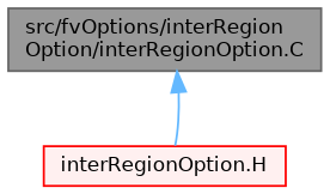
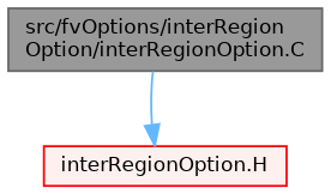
  digraph {
    node [fontname=Helvetica fontsize=10 shape=box style=filled]
    n1 [color=gray40 fillcolor=grey60 fontcolor=black height=0.2 label="src/fvOptions/interRegion\lOption/interRegionOption.C" width=0.4]
    n2 [color=red fillcolor="#FFF0F0" height=0.2 label="interRegionOption.H" width=0.4]
-   n2 -> n1 [color=steelblue1 fontname=Helvetica fontsize=10 labelfontname=Helvetica labelfontsize=10 style=solid]
+   n1 -> n2 [color=steelblue1 fontname=Helvetica fontsize=10 labelfontname=Helvetica labelfontsize=10 style=solid]
  }
